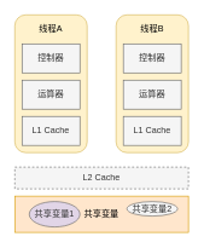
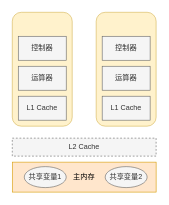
  <mxCell id="0" />
  <mxCell id="1" parent="0" />
  <mxCell id="2" value="" style="group" parent="1" vertex="1" connectable="0"><mxGeometry x="20" y="20" width="100" height="190" as="geometry" /></mxCell>
  <mxCell id="3" value="" style="rounded=1;whiteSpace=wrap;html=1;fillColor=#fff2cc;strokeColor=#d6b656;" parent="2" vertex="1"><mxGeometry width="100" height="190" as="geometry" /></mxCell>
  <mxCell id="4" value="控制器" style="rounded=0;whiteSpace=wrap;html=1;fillColor=#f5f5f5;strokeColor=#666666;fontColor=#333333;" parent="2" vertex="1"><mxGeometry x="10" y="40" width="80" height="40" as="geometry" /></mxCell>
  <mxCell id="5" value="运算器" style="rounded=0;whiteSpace=wrap;html=1;fillColor=#f5f5f5;strokeColor=#666666;fontColor=#333333;" parent="2" vertex="1"><mxGeometry x="10" y="90" width="80" height="40" as="geometry" /></mxCell>
  <mxCell id="6" value="L1 Cache" style="rounded=0;whiteSpace=wrap;html=1;fillColor=#f5f5f5;strokeColor=#666666;fontColor=#333333;" parent="2" vertex="1"><mxGeometry x="10" y="140" width="80" height="40" as="geometry" /></mxCell>
- <mxCell id="7" value="线程A" style="text;html=1;strokeColor=none;fillColor=none;align=center;verticalAlign=middle;whiteSpace=wrap;rounded=0;" parent="2" vertex="1"><mxGeometry x="30" y="10" width="40" height="20" as="geometry" /></mxCell>
  <mxCell id="8" value="" style="group" parent="1" vertex="1" connectable="0"><mxGeometry x="160" y="20" width="100" height="190" as="geometry" /></mxCell>
  <mxCell id="9" value="" style="rounded=1;whiteSpace=wrap;html=1;fillColor=#fff2cc;strokeColor=#d6b656;" parent="8" vertex="1"><mxGeometry width="100" height="190" as="geometry" /></mxCell>
  <mxCell id="10" value="控制器" style="rounded=0;whiteSpace=wrap;html=1;fillColor=#f5f5f5;strokeColor=#666666;fontColor=#333333;" parent="8" vertex="1"><mxGeometry x="10" y="40" width="80" height="40" as="geometry" /></mxCell>
  <mxCell id="11" value="运算器" style="rounded=0;whiteSpace=wrap;html=1;fillColor=#f5f5f5;strokeColor=#666666;fontColor=#333333;" parent="8" vertex="1"><mxGeometry x="10" y="90" width="80" height="40" as="geometry" /></mxCell>
  <mxCell id="12" value="L1 Cache" style="rounded=0;whiteSpace=wrap;html=1;fillColor=#f5f5f5;strokeColor=#666666;fontColor=#333333;" parent="8" vertex="1"><mxGeometry x="10" y="140" width="80" height="40" as="geometry" /></mxCell>
- <mxCell id="13" value="线程B" style="text;html=1;strokeColor=none;fillColor=none;align=center;verticalAlign=middle;whiteSpace=wrap;rounded=0;" parent="8" vertex="1"><mxGeometry x="30" y="10" width="40" height="20" as="geometry" /></mxCell>
  <mxCell id="14" value="L2 Cache" style="rounded=0;whiteSpace=wrap;html=1;fillColor=#f5f5f5;strokeColor=#666666;fontColor=#333333;dashed=1;" parent="1" vertex="1"><mxGeometry x="20" y="230" width="240" height="30" as="geometry" /></mxCell>
- <mxCell id="15" value="共享变量" style="rounded=0;whiteSpace=wrap;html=1;fillColor=#ffe6cc;strokeColor=#d79b00;" parent="1" vertex="1"><mxGeometry x="20" y="270" width="240" height="50" as="geometry" /></mxCell>
- <mxCell id="16" value="共享变量1" style="ellipse;whiteSpace=wrap;html=1;fillColor=#e1d5e7;strokeColor=#666666;fontColor=#333333;" parent="1" vertex="1"><mxGeometry x="40" y="277.5" width="70" height="35" as="geometry" /></mxCell>
- <mxCell id="17" value="共享变量2" style="ellipse;whiteSpace=wrap;html=1;fillColor=#f5f5f5;strokeColor=#666666;fontColor=#333333;" parent="1" vertex="1"><mxGeometry x="175" y="277.5" width="70" height="20" as="geometry" /></mxCell>
+ <mxCell id="15" value="主内存" style="rounded=0;whiteSpace=wrap;html=1;fillColor=#ffe6cc;strokeColor=#d79b00;" parent="1" vertex="1"><mxGeometry x="20" y="270" width="240" height="50" as="geometry" /></mxCell>
+ <mxCell id="16" value="共享变量1" style="ellipse;whiteSpace=wrap;html=1;fillColor=#f5f5f5;strokeColor=#666666;fontColor=#333333;" parent="1" vertex="1"><mxGeometry x="40" y="277.5" width="70" height="35" as="geometry" /></mxCell>
+ <mxCell id="17" value="共享变量2" style="ellipse;whiteSpace=wrap;html=1;fillColor=#f5f5f5;strokeColor=#666666;fontColor=#333333;" parent="1" vertex="1"><mxGeometry x="175" y="277.5" width="70" height="35" as="geometry" /></mxCell>
